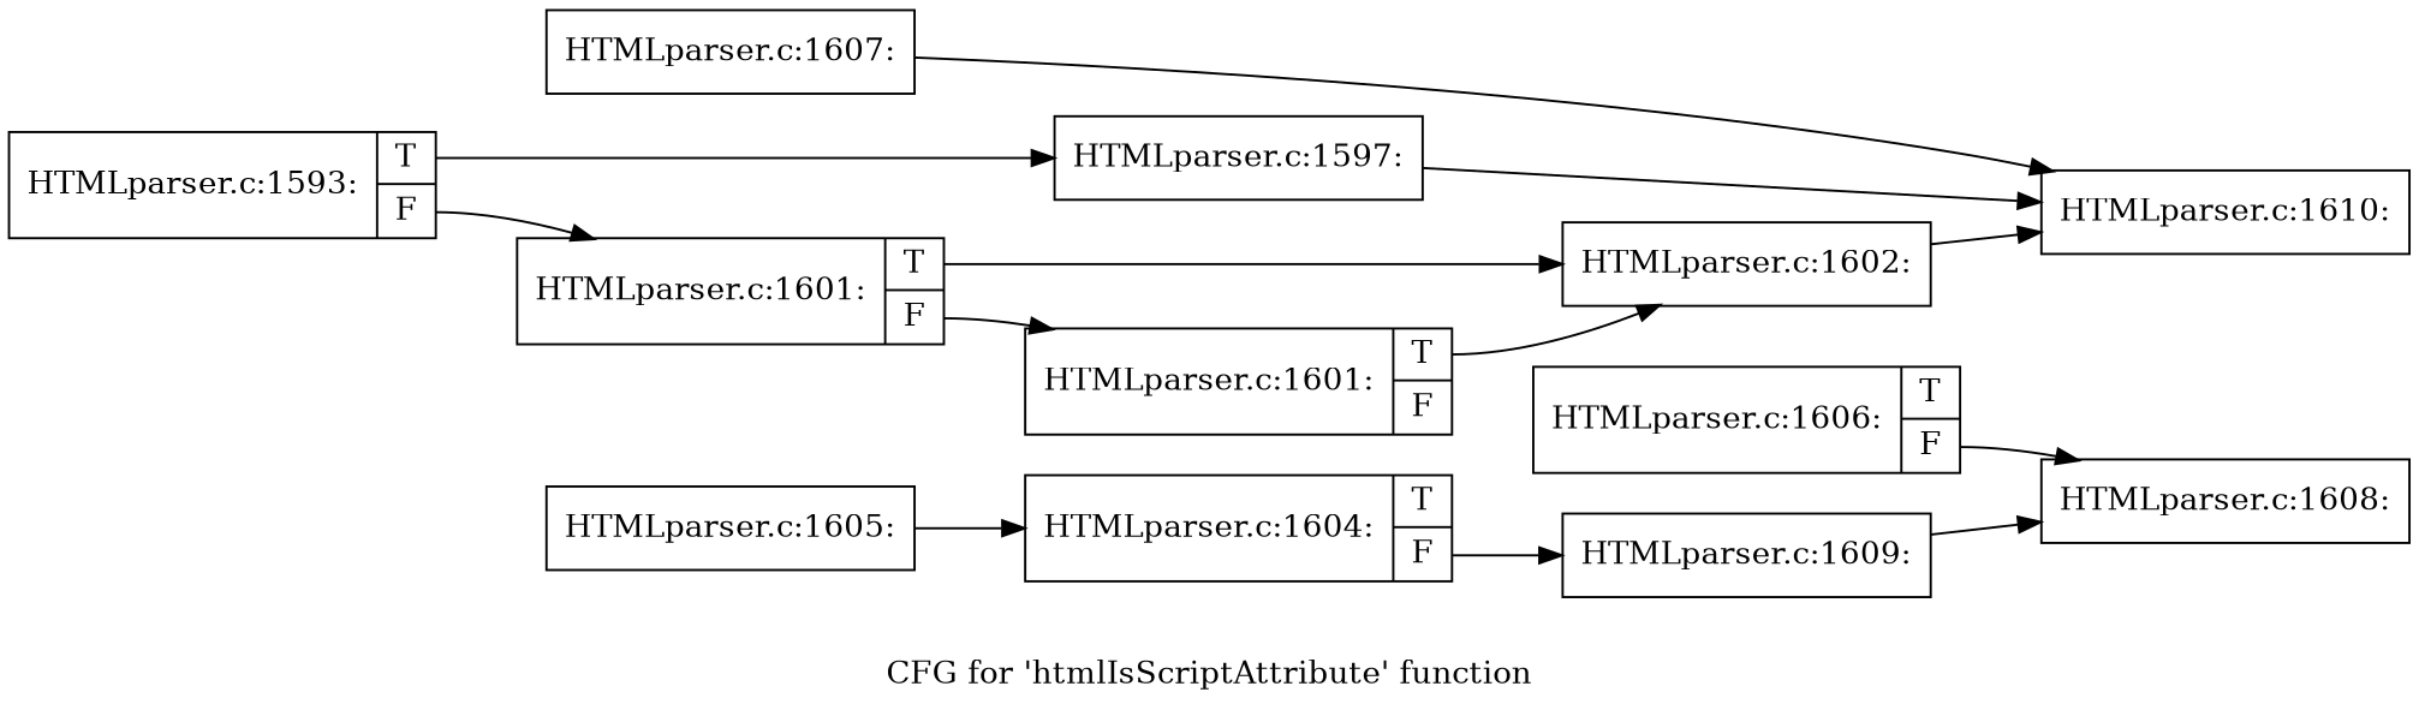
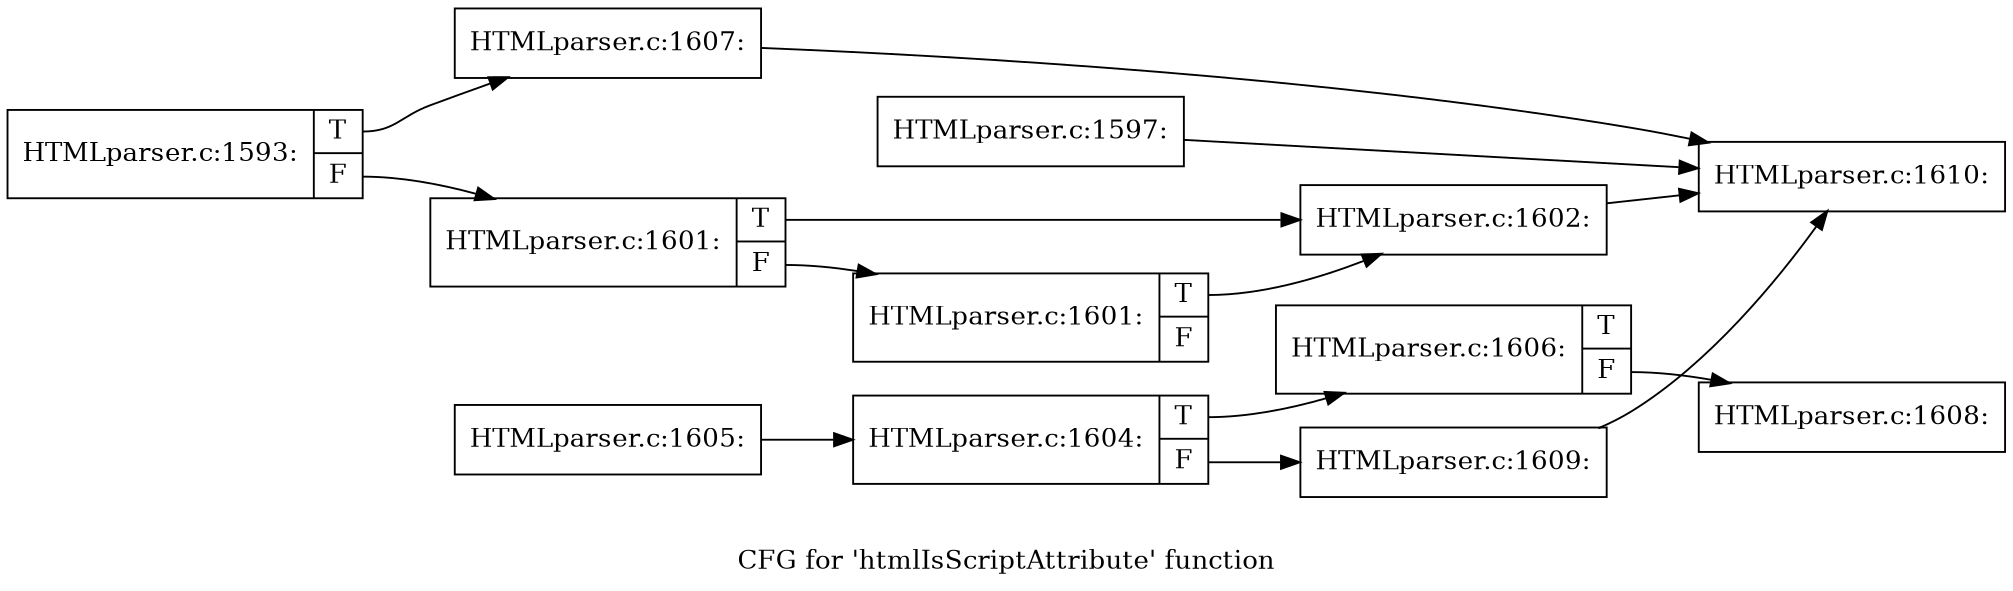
  digraph {
    label="CFG for 'htmlIsScriptAttribute' function"
    rankdir=LR
    node [shape=record]
    n1 [label="{HTMLparser.c:1593:|{<s0>T|<s1>F}}"]
    n2 [label="{HTMLparser.c:1597:}"]
    n3 [label="{HTMLparser.c:1601:|{<s0>T|<s1>F}}"]
    n4 [label="{HTMLparser.c:1610:}"]
    n5 [label="{HTMLparser.c:1602:}"]
    n6 [label="{HTMLparser.c:1601:|{<s0>T|<s1>F}}"]
    n7 [label="{HTMLparser.c:1604:|{<s0>T|<s1>F}}"]
    n8 [label="{HTMLparser.c:1606:|{<s0>T|<s1>F}}"]
    n9 [label="{HTMLparser.c:1609:}"]
    n10 [label="{HTMLparser.c:1608:}"]
    n11 [label="{HTMLparser.c:1607:}"]
    n12 [label="{HTMLparser.c:1605:}"]
-   n1 -> n2 [tailport=s0]
+   n1 -> n11 [tailport=s0]
    n1 -> n3 [tailport=s1]
    n2 -> n4
    n3 -> n5 [tailport=s0]
    n3 -> n6 [tailport=s1]
    n5 -> n4
    n6 -> n5 [tailport=s0]
+   n7 -> n8 [tailport=s0]
    n7 -> n9 [tailport=s1]
    n8 -> n10 [tailport=s1]
-   n9 -> n10
+   n9 -> n4
    n11 -> n4
    n12 -> n7
  }
